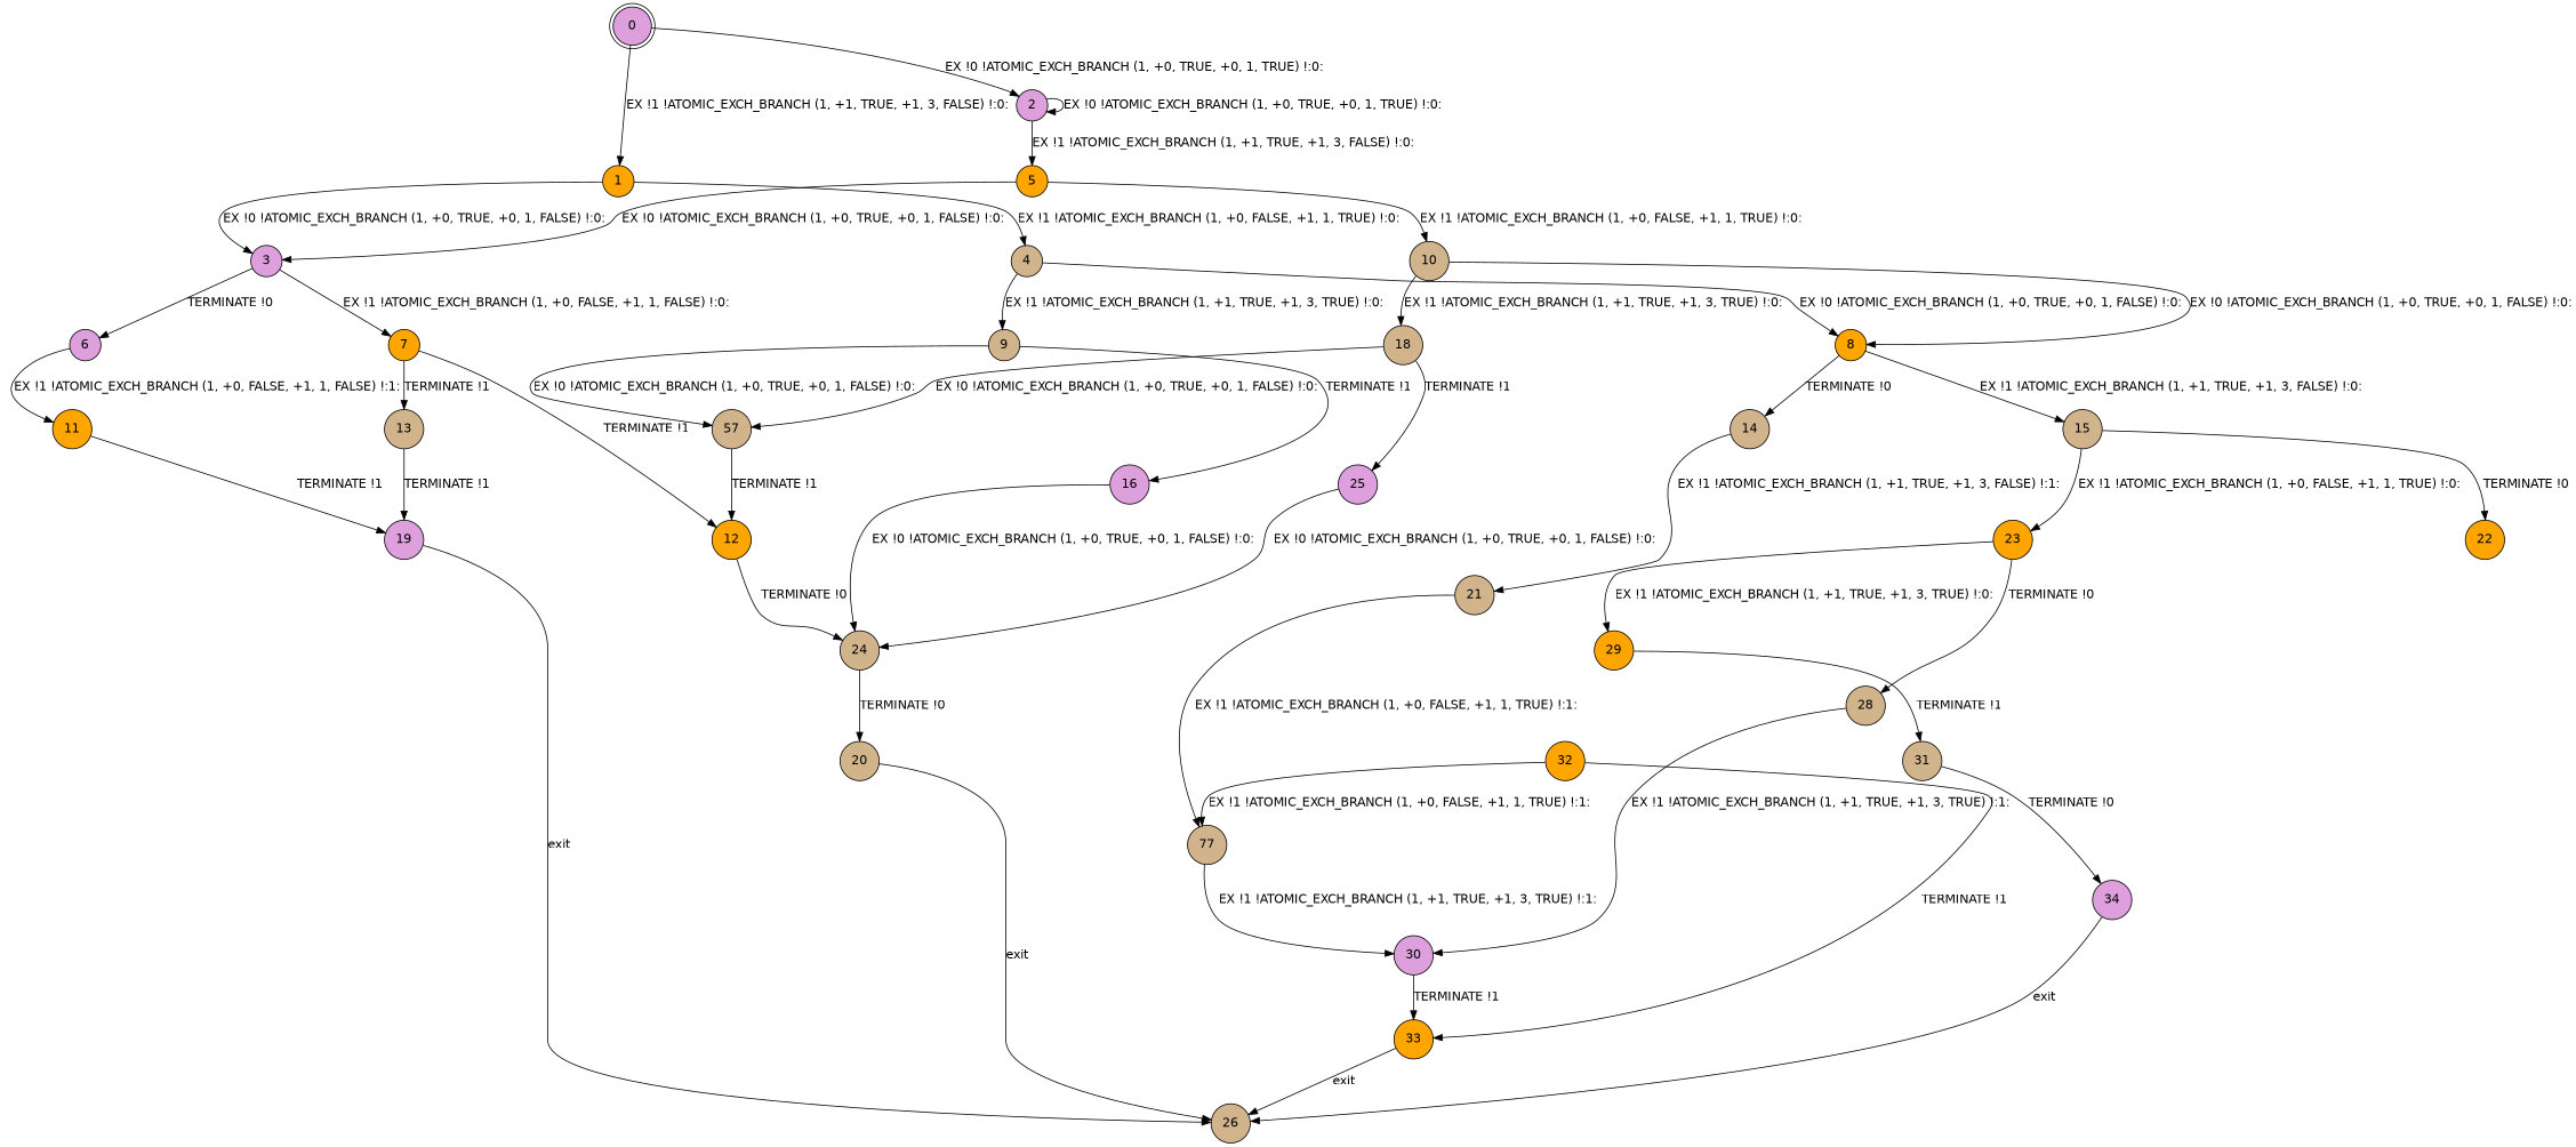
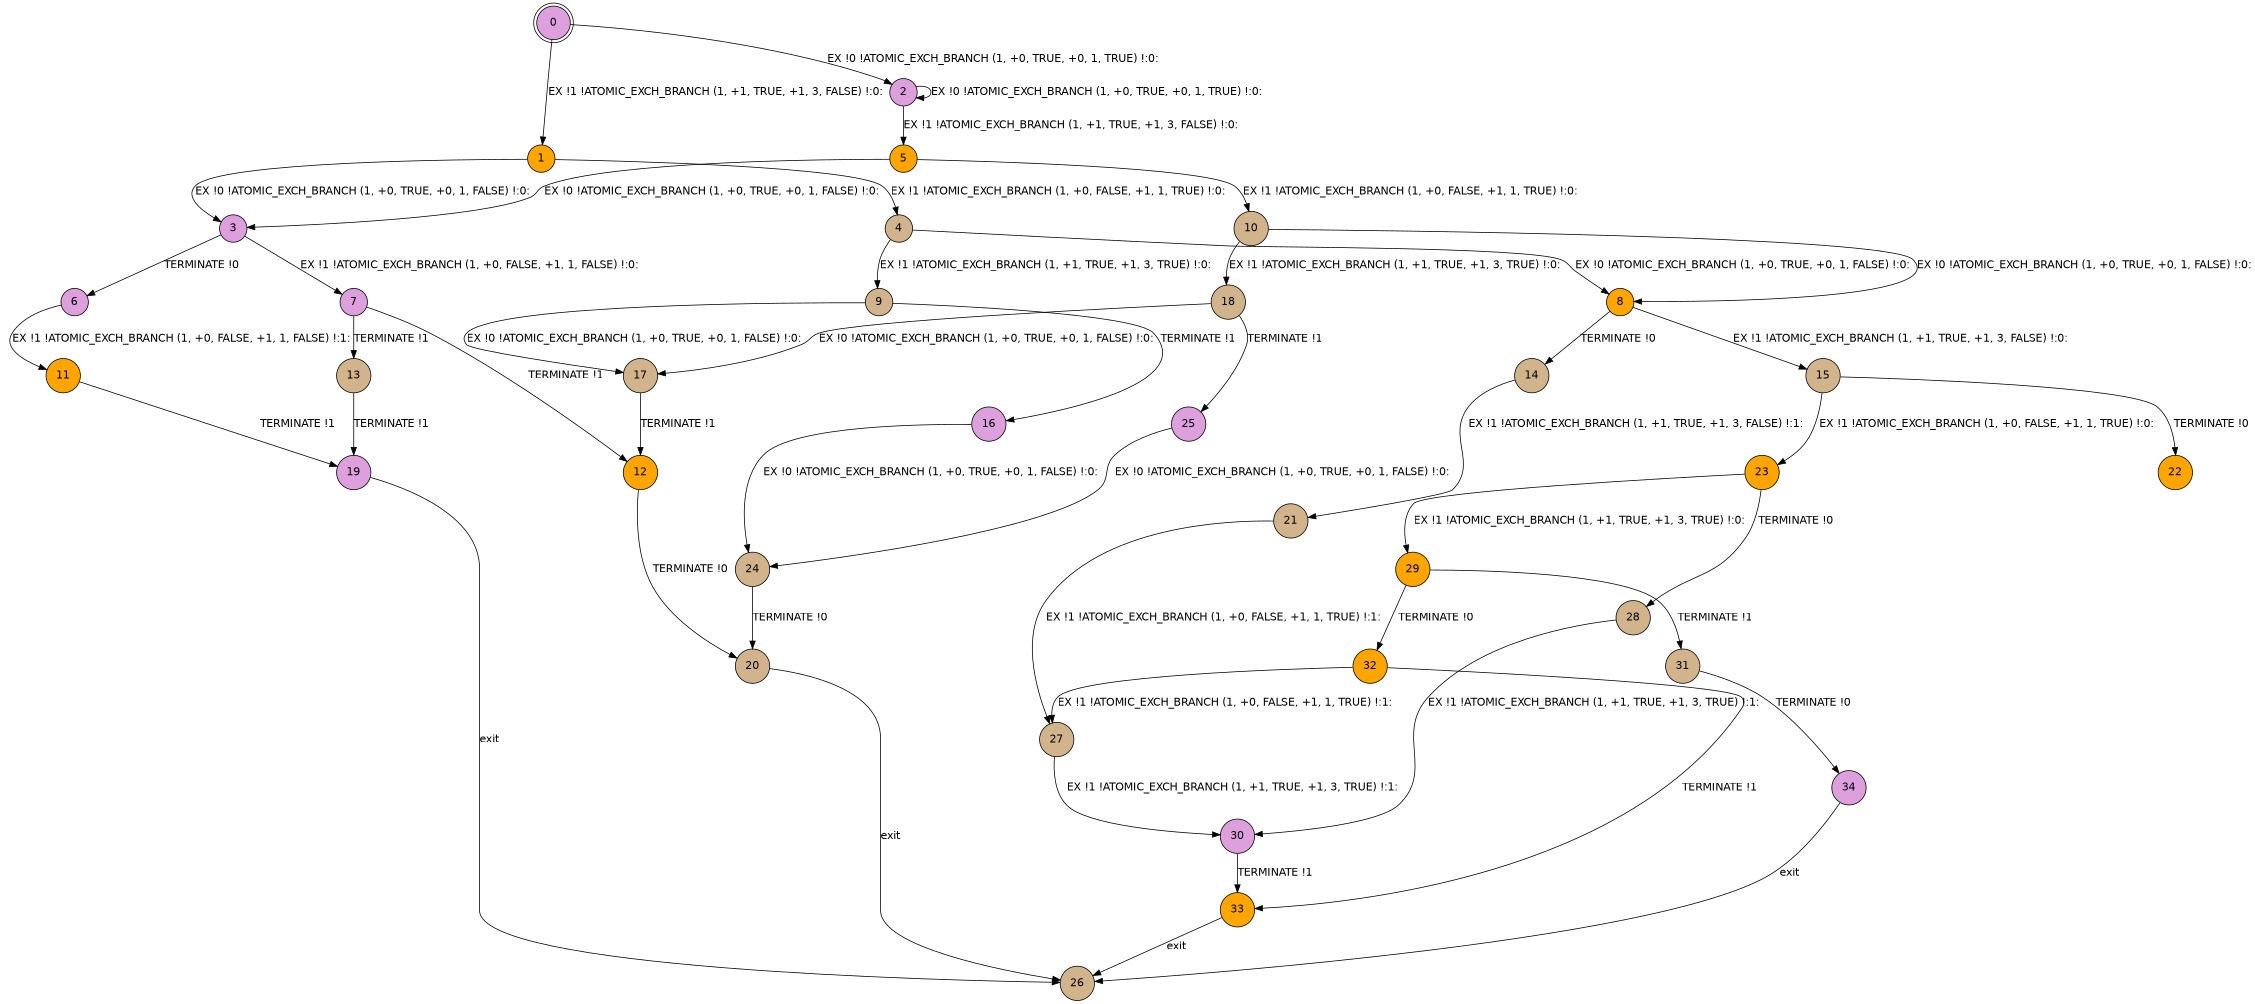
  digraph {
    fontname="DejaVu Sans"
    node [fillcolor=tan fontname="DejaVu Sans" shape=circle style=filled]
    edge [fontname="DejaVu Sans"]
    0 [fillcolor=plum peripheries=2]
    1 [fillcolor=orange]
    2 [fillcolor=plum]
    3 [fillcolor=plum]
    4
    5 [fillcolor=orange]
    6 [fillcolor=plum]
-   7 [fillcolor=orange]
+   7 [fillcolor=plum]
    8 [fillcolor=orange]
    9
    10
    11 [fillcolor=orange]
    12 [fillcolor=orange]
    13
    14
    15
    16 [fillcolor=plum]
-   17 [label=57]
+   17
    18
    19 [fillcolor=plum]
    20
    21
    22 [fillcolor=orange]
    23 [fillcolor=orange]
    24
    25 [fillcolor=plum]
    26
-   27 [label=77]
+   27
    28
    29 [fillcolor=orange]
    30 [fillcolor=plum]
    31
    32 [fillcolor=orange]
    33 [fillcolor=orange]
    34 [fillcolor=plum]
    0 -> 1 [label="EX !1 !ATOMIC_EXCH_BRANCH (1, +1, TRUE, +1, 3, FALSE) !:0:"]
    0 -> 2 [label="EX !0 !ATOMIC_EXCH_BRANCH (1, +0, TRUE, +0, 1, TRUE) !:0:"]
    1 -> 3 [label="EX !0 !ATOMIC_EXCH_BRANCH (1, +0, TRUE, +0, 1, FALSE) !:0:"]
    1 -> 4 [label="EX !1 !ATOMIC_EXCH_BRANCH (1, +0, FALSE, +1, 1, TRUE) !:0:"]
    2 -> 2 [label="EX !0 !ATOMIC_EXCH_BRANCH (1, +0, TRUE, +0, 1, TRUE) !:0:"]
    2 -> 5 [label="EX !1 !ATOMIC_EXCH_BRANCH (1, +1, TRUE, +1, 3, FALSE) !:0:"]
    3 -> 6 [label="TERMINATE !0"]
    3 -> 7 [label="EX !1 !ATOMIC_EXCH_BRANCH (1, +0, FALSE, +1, 1, FALSE) !:0:"]
    4 -> 8 [label="EX !0 !ATOMIC_EXCH_BRANCH (1, +0, TRUE, +0, 1, FALSE) !:0:"]
    4 -> 9 [label="EX !1 !ATOMIC_EXCH_BRANCH (1, +1, TRUE, +1, 3, TRUE) !:0:"]
    5 -> 3 [label="EX !0 !ATOMIC_EXCH_BRANCH (1, +0, TRUE, +0, 1, FALSE) !:0:"]
    5 -> 10 [label="EX !1 !ATOMIC_EXCH_BRANCH (1, +0, FALSE, +1, 1, TRUE) !:0:"]
    6 -> 11 [label="EX !1 !ATOMIC_EXCH_BRANCH (1, +0, FALSE, +1, 1, FALSE) !:1:"]
    7 -> 12 [label="TERMINATE !1"]
    7 -> 13 [label="TERMINATE !1"]
    8 -> 14 [label="TERMINATE !0"]
    8 -> 15 [label="EX !1 !ATOMIC_EXCH_BRANCH (1, +1, TRUE, +1, 3, FALSE) !:0:"]
    9 -> 16 [label="TERMINATE !1"]
    9 -> 17 [label="EX !0 !ATOMIC_EXCH_BRANCH (1, +0, TRUE, +0, 1, FALSE) !:0:"]
    10 -> 8 [label="EX !0 !ATOMIC_EXCH_BRANCH (1, +0, TRUE, +0, 1, FALSE) !:0:"]
    10 -> 18 [label="EX !1 !ATOMIC_EXCH_BRANCH (1, +1, TRUE, +1, 3, TRUE) !:0:"]
    11 -> 19 [label="TERMINATE !1"]
-   12 -> 24 [label="TERMINATE !0"]
+   12 -> 20 [label="TERMINATE !0"]
    13 -> 19 [label="TERMINATE !1"]
    14 -> 21 [label="EX !1 !ATOMIC_EXCH_BRANCH (1, +1, TRUE, +1, 3, FALSE) !:1:"]
    15 -> 22 [label="TERMINATE !0"]
    15 -> 23 [label="EX !1 !ATOMIC_EXCH_BRANCH (1, +0, FALSE, +1, 1, TRUE) !:0:"]
    16 -> 24 [label="EX !0 !ATOMIC_EXCH_BRANCH (1, +0, TRUE, +0, 1, FALSE) !:0:"]
    17 -> 12 [label="TERMINATE !1"]
    18 -> 17 [label="EX !0 !ATOMIC_EXCH_BRANCH (1, +0, TRUE, +0, 1, FALSE) !:0:"]
    18 -> 25 [label="TERMINATE !1"]
    19 -> 26 [label=exit]
    20 -> 26 [label=exit]
    21 -> 27 [label="EX !1 !ATOMIC_EXCH_BRANCH (1, +0, FALSE, +1, 1, TRUE) !:1:"]
    23 -> 28 [label="TERMINATE !0"]
    23 -> 29 [label="EX !1 !ATOMIC_EXCH_BRANCH (1, +1, TRUE, +1, 3, TRUE) !:0:"]
    24 -> 20 [label="TERMINATE !0"]
    25 -> 24 [label="EX !0 !ATOMIC_EXCH_BRANCH (1, +0, TRUE, +0, 1, FALSE) !:0:"]
    27 -> 30 [label="EX !1 !ATOMIC_EXCH_BRANCH (1, +1, TRUE, +1, 3, TRUE) !:1:"]
    28 -> 30 [label="EX !1 !ATOMIC_EXCH_BRANCH (1, +1, TRUE, +1, 3, TRUE) !:1:"]
    29 -> 31 [label="TERMINATE !1"]
+   29 -> 32 [label="TERMINATE !0"]
    30 -> 33 [label="TERMINATE !1"]
    31 -> 34 [label="TERMINATE !0"]
    32 -> 27 [label="EX !1 !ATOMIC_EXCH_BRANCH (1, +0, FALSE, +1, 1, TRUE) !:1:"]
    32 -> 33 [label="TERMINATE !1"]
    33 -> 26 [label=exit]
    34 -> 26 [label=exit]
  }
